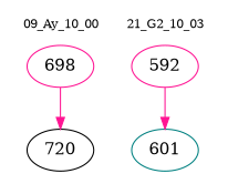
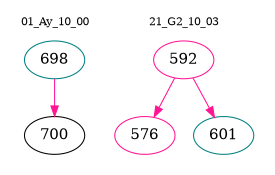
  digraph {
    node [color=teal]
    edge [color=deeppink]
-   n1 [color=deeppink label=698]
-   n2 [color=black label=720]
+   n1 [label=698]
+   n2 [color=black label=700]
    n3 [color=deeppink label=592]
+   n4 [color=deeppink label=576]
    n5 [label=601]
    subgraph cluster_1 {
      color=white
      fontsize=10
-     label="09_Ay_10_00"
+     label="01_Ay_10_00"
      n1
      n2
    }
    subgraph cluster_2 {
      color=white
      fontsize=10
      label="21_G2_10_03"
      n3
+     n4
      n5
    }
    n1 -> n2
+   n3 -> n4
    n3 -> n5
  }
